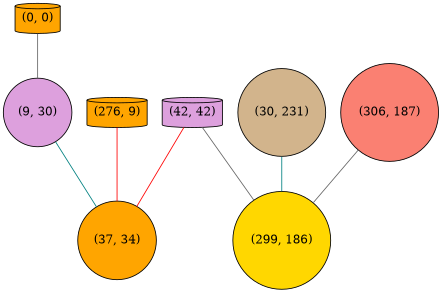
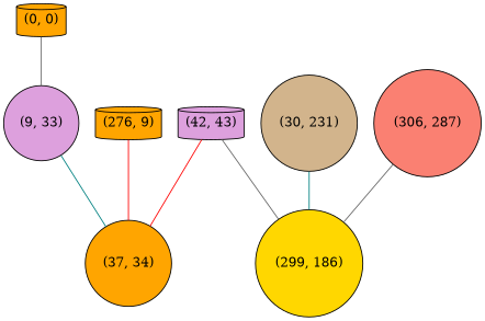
  graph {
    node [fillcolor=orange shape=circle style=filled]
    edge [color=gray40 weight=1]
    "(0, 0)" [shape=cylinder]
-   "(9, 33)" [fillcolor=plum label="(9, 30)"]
+   "(9, 33)" [fillcolor=plum]
    "(37, 34)"
-   "(42, 43)" [fillcolor=plum shape=cylinder label="(42, 42)"]
+   "(42, 43)" [fillcolor=plum shape=cylinder]
    "(299, 186)" [fillcolor=gold]
    "(30, 231)" [fillcolor=tan]
-   "(306, 187)" [fillcolor=salmon]
+   "(306, 187)" [fillcolor=salmon label="(306, 287)"]
    "(276, 9)" [shape=cylinder]
    "(0, 0)" -- "(9, 33)" [weight=4]
    "(9, 33)" -- "(37, 34)" [color=teal]
    "(42, 43)" -- "(37, 34)" [color=red]
    "(42, 43)" -- "(299, 186)"
    "(30, 231)" -- "(299, 186)" [color=teal]
    "(306, 187)" -- "(299, 186)"
    "(276, 9)" -- "(37, 34)" [color=red]
  }
